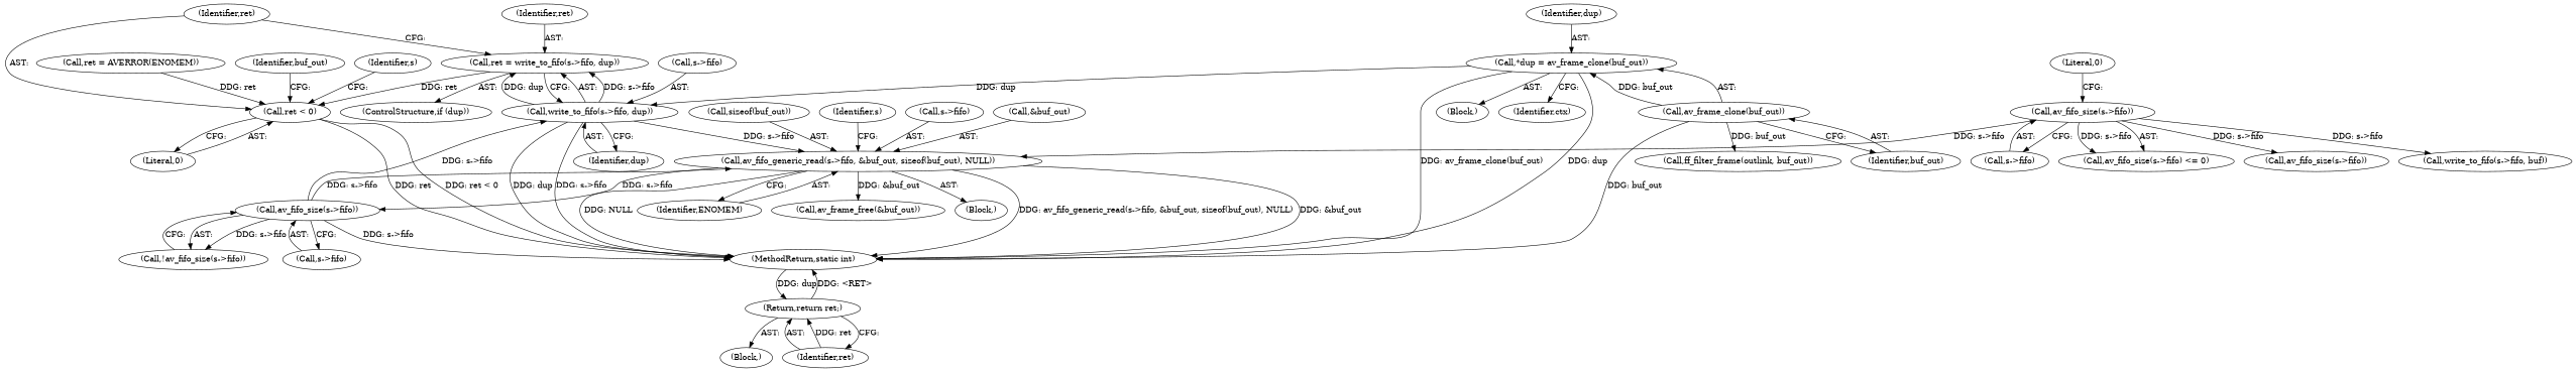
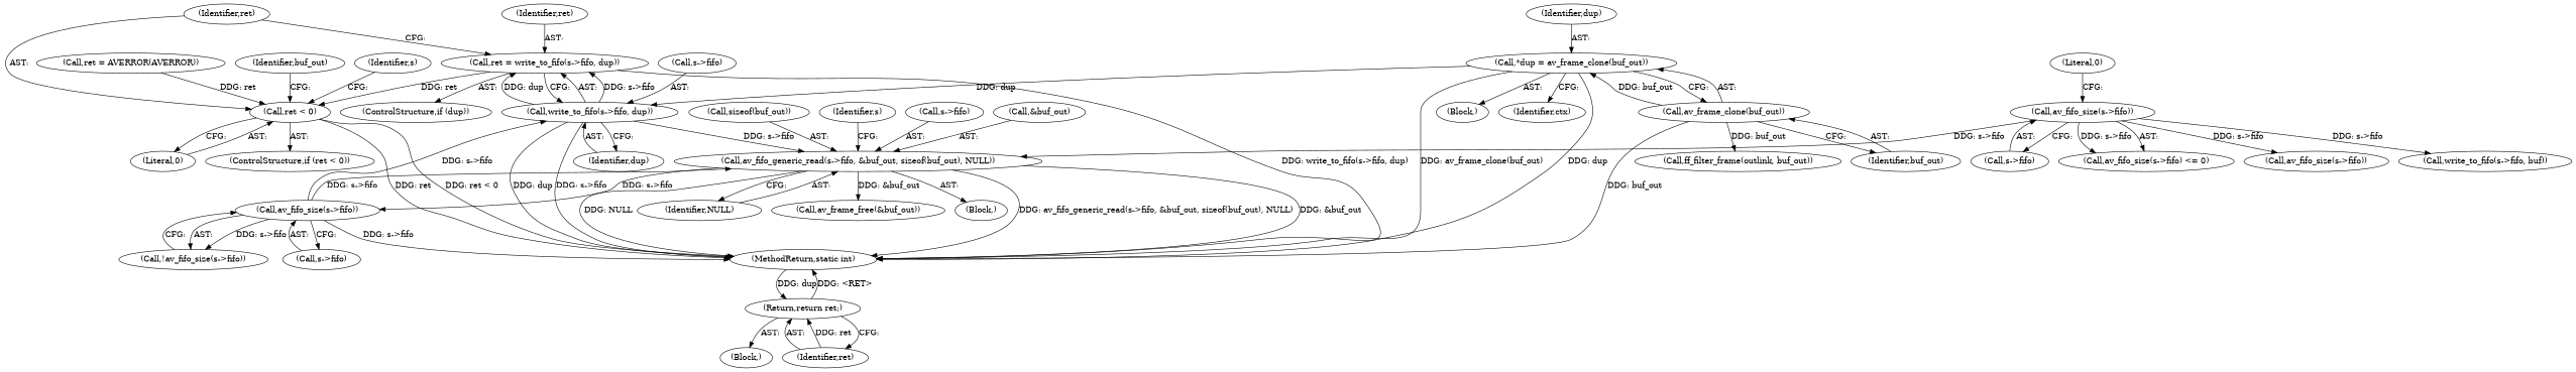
  digraph {
    n1 [label="(Call,ret = write_to_fifo(s->fifo, dup))"]
    n2 [label="(Call,write_to_fifo(s->fifo, dup))"]
    n3 [label="(Call,ret < 0)"]
    n4 [label="(ControlStructure,if (dup))"]
    n5 [label="(MethodReturn,static int)"]
    n6 [label="(Call,av_fifo_generic_read(s->fifo, &buf_out, sizeof(buf_out), NULL))"]
    n7 [label="(Identifier,dup)"]
    n8 [label="(Literal,0)"]
+   n9 [label="(ControlStructure,if (ret < 0))"]
    n10 [label="(Return,return ret;)"]
    n11 [label="(Call,av_fifo_size(s->fifo))"]
-   n12 [label="(Identifier,ENOMEM)"]
+   n12 [label="(Identifier,NULL)"]
    n13 [label="(Call,av_frame_free(&buf_out))"]
    n14 [label="(Block,)"]
    n15 [label="(Call,s->fifo)"]
    n16 [label="(Call,!av_fifo_size(s->fifo))"]
    n17 [label="(Call,av_fifo_size(s->fifo))"]
    n18 [label="(Call,av_fifo_size(s->fifo) <= 0)"]
    n19 [label="(Call,av_fifo_size(s->fifo))"]
    n20 [label="(Call,write_to_fifo(s->fifo, buf))"]
    n21 [label="(Call,s->fifo)"]
    n22 [label="(Call,*dup = av_frame_clone(buf_out))"]
    n23 [label="(Call,av_frame_clone(buf_out))"]
    n24 [label="(Block,)"]
    n25 [label="(Identifier,ctx)"]
    n26 [label="(Call,ff_filter_frame(outlink, buf_out))"]
    n27 [label="(Identifier,buf_out)"]
    n28 [label="(Block,)"]
    n29 [label="(Identifier,ret)"]
    n30 [label="(Identifier,dup)"]
-   n31 [label="(Call,ret = AVERROR(ENOMEM))"]
+   n31 [label="(Call,ret = AVERROR(AVERROR))"]
    n32 [label="(Identifier,s)"]
    n33 [label="(Call,s->fifo)"]
    n34 [label="(Identifier,buf_out)"]
    n35 [label="(Identifier,s)"]
    n36 [label="(Identifier,ret)"]
    n37 [label="(Call,s->fifo)"]
    n38 [label="(Call,&buf_out)"]
    n39 [label="(Call,sizeof(buf_out))"]
    n40 [label="(Literal,0)"]
    n41 [label="(Identifier,ret)"]
    n1 -> n2 [label="CFG: "]
    n1 -> n3 [label="DDG: ret"]
    n1 -> n4 [label="AST: "]
+   n1 -> n5 [label="DDG: write_to_fifo(s->fifo, dup)"]
    n2 -> n1 [label="AST: "]
    n2 -> n1 [label="DDG: s->fifo"]
    n2 -> n1 [label="DDG: dup"]
    n2 -> n5 [label="DDG: s->fifo"]
    n2 -> n5 [label="DDG: dup"]
    n2 -> n6 [label="DDG: s->fifo"]
    n2 -> n7 [label="CFG: "]
    n3 -> n5 [label="DDG: ret < 0"]
    n3 -> n5 [label="DDG: ret"]
    n3 -> n8 [label="CFG: "]
+   n3 -> n9 [label="AST: "]
    n5 -> n10 [label="DDG: dup"]
    n6 -> n5 [label="DDG: NULL"]
    n6 -> n5 [label="DDG: av_fifo_generic_read(s->fifo, &buf_out, sizeof(buf_out), NULL)"]
    n6 -> n5 [label="DDG: &buf_out"]
    n6 -> n11 [label="DDG: s->fifo"]
    n6 -> n12 [label="CFG: "]
    n6 -> n13 [label="DDG: &buf_out"]
    n6 -> n14 [label="AST: "]
    n7 -> n2 [label="AST: "]
    n8 -> n3 [label="AST: "]
    n10 -> n5 [label="DDG: <RET>"]
    n10 -> n28 [label="AST: "]
    n10 -> n29 [label="CFG: "]
    n11 -> n2 [label="DDG: s->fifo"]
    n11 -> n5 [label="DDG: s->fifo"]
    n11 -> n6 [label="DDG: s->fifo"]
    n11 -> n15 [label="CFG: "]
    n11 -> n16 [label="AST: "]
    n11 -> n16 [label="DDG: s->fifo"]
    n12 -> n6 [label="AST: "]
    n15 -> n11 [label="AST: "]
    n16 -> n11 [label="CFG: "]
    n17 -> n6 [label="DDG: s->fifo"]
    n17 -> n18 [label="AST: "]
    n17 -> n18 [label="DDG: s->fifo"]
    n17 -> n19 [label="DDG: s->fifo"]
    n17 -> n20 [label="DDG: s->fifo"]
    n17 -> n21 [label="CFG: "]
    n21 -> n17 [label="AST: "]
    n22 -> n2 [label="DDG: dup"]
    n22 -> n5 [label="DDG: av_frame_clone(buf_out)"]
    n22 -> n5 [label="DDG: dup"]
+   n22 -> n23 [label="CFG: "]
    n22 -> n24 [label="AST: "]
    n22 -> n25 [label="CFG: "]
    n23 -> n5 [label="DDG: buf_out"]
    n23 -> n22 [label="AST: "]
    n23 -> n22 [label="DDG: buf_out"]
    n23 -> n26 [label="DDG: buf_out"]
    n23 -> n27 [label="CFG: "]
    n27 -> n23 [label="AST: "]
    n29 -> n10 [label="AST: "]
    n29 -> n10 [label="DDG: ret"]
    n30 -> n22 [label="AST: "]
    n31 -> n3 [label="DDG: ret"]
    n32 -> n6 [label="CFG: "]
    n33 -> n6 [label="AST: "]
    n34 -> n3 [label="CFG: "]
    n35 -> n3 [label="CFG: "]
    n36 -> n1 [label="CFG: "]
    n36 -> n3 [label="AST: "]
    n37 -> n2 [label="AST: "]
    n38 -> n6 [label="AST: "]
    n39 -> n6 [label="AST: "]
    n40 -> n17 [label="CFG: "]
    n41 -> n1 [label="AST: "]
  }
